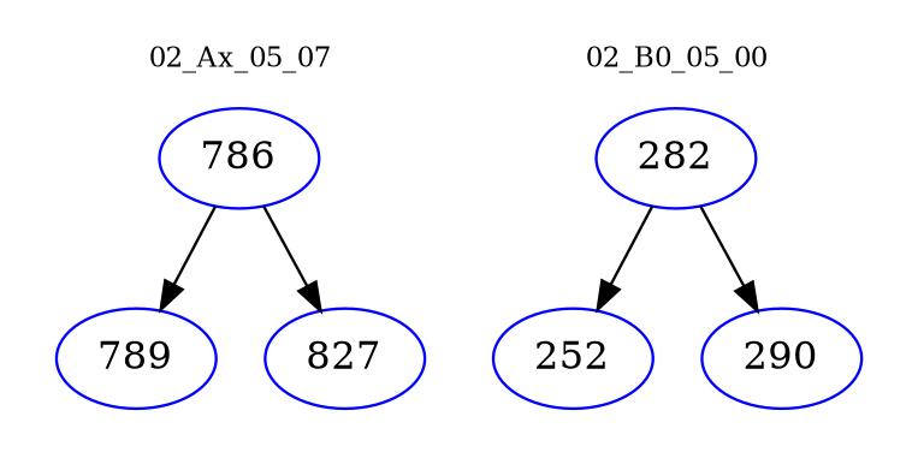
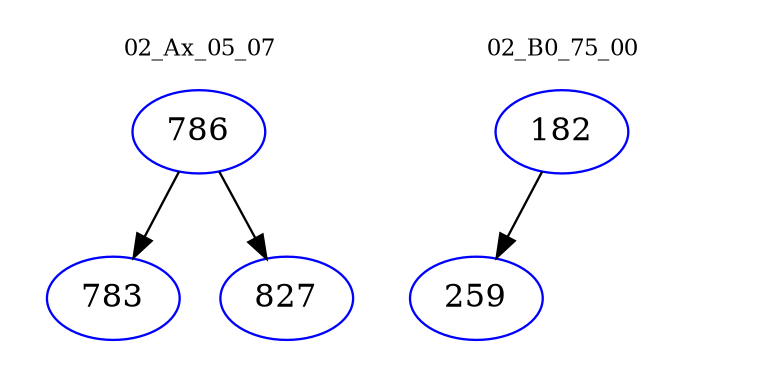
  digraph {
    node [color=blue]
    edge [color=black]
    n1 [label=786]
-   n2 [label=789]
+   n2 [label=783]
    n3 [label=827]
-   n4 [label=282]
-   n5 [label=252]
-   n6 [label=290]
+   n4 [label=182]
+   n5 [label=259]
    subgraph cluster_1 {
      color=white
      fontsize=10
      label="02_Ax_05_07"
      n1
      n2
      n3
    }
    subgraph cluster_2 {
      color=white
      fontsize=10
-     label="02_B0_05_00"
+     label="02_B0_75_00"
      n4
      n5
-     n6
    }
    n1 -> n2
    n1 -> n3
    n4 -> n5
-   n4 -> n6
  }
